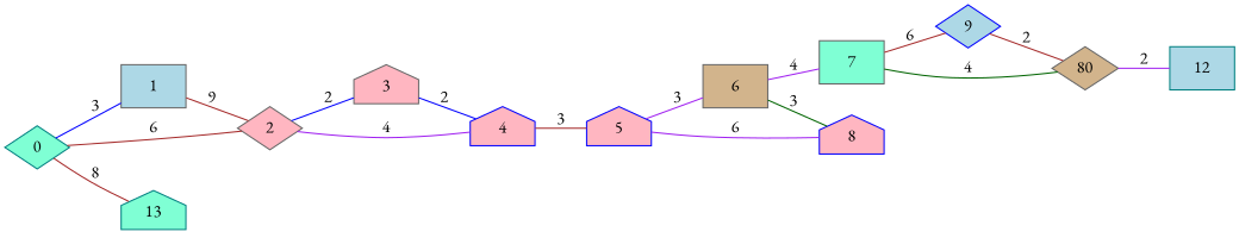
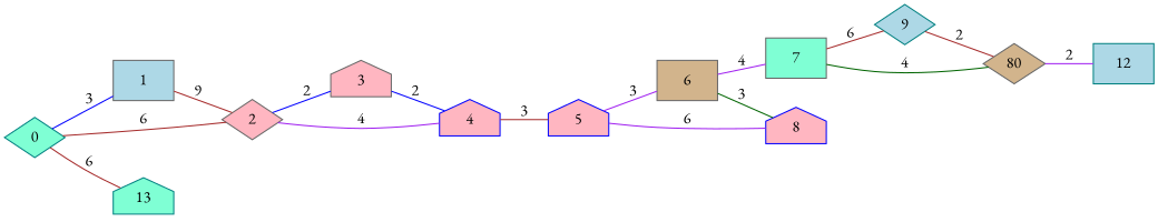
  graph {
    fontname="EB Garamond"
    rankdir=LR
    node [color=gray40 fillcolor=lightpink fontname="EB Garamond" shape=house style=filled weight=1]
    edge [color=brown fontname="EB Garamond"]
    0 [color=teal fillcolor=aquamarine shape=diamond]
    1 [fillcolor=lightblue shape=box]
    2 [shape=diamond]
    13 [color=teal fillcolor=aquamarine weight=4]
    3
    4 [color=blue]
    5 [color=blue]
    6 [fillcolor=tan shape=box]
    8 [color=blue]
    7 [fillcolor=aquamarine shape=box]
-   9 [color=blue fillcolor=lightblue shape=diamond]
+   9 [color=teal fillcolor=lightblue shape=diamond]
    n12 [fillcolor=tan label=80 shape=diamond]
    12 [color=teal fillcolor=lightblue shape=box]
    0 -- 1 [color=blue label=3]
    0 -- 2 [label=6]
-   0 -- 13 [label=8]
+   0 -- 13 [label=6]
    1 -- 2 [label=9]
    2 -- 3 [color=blue label=2]
    2 -- 4 [color=purple label=4]
    3 -- 4 [color=blue label=2]
    4 -- 5 [label=3]
    5 -- 6 [color=purple label=3]
    5 -- 8 [color=purple label=6]
    6 -- 8 [color=darkgreen label=3]
    6 -- 7 [color=purple label=4]
    7 -- 9 [label=6]
    7 -- n12 [color=darkgreen label=4]
    9 -- n12 [label=2]
    n12 -- 12 [color=purple label=2]
  }
